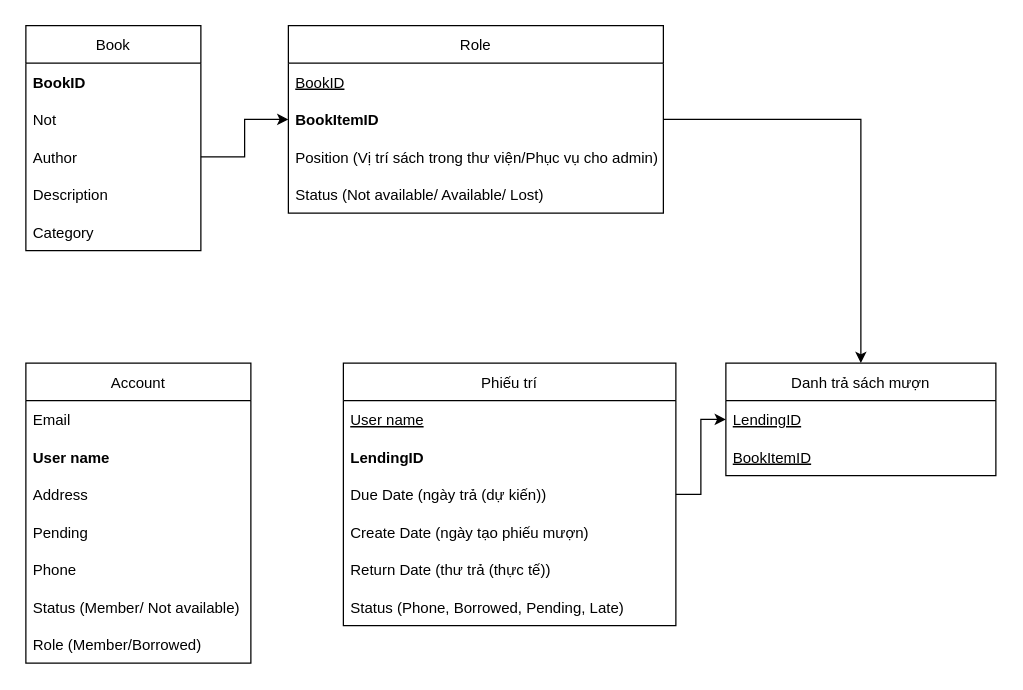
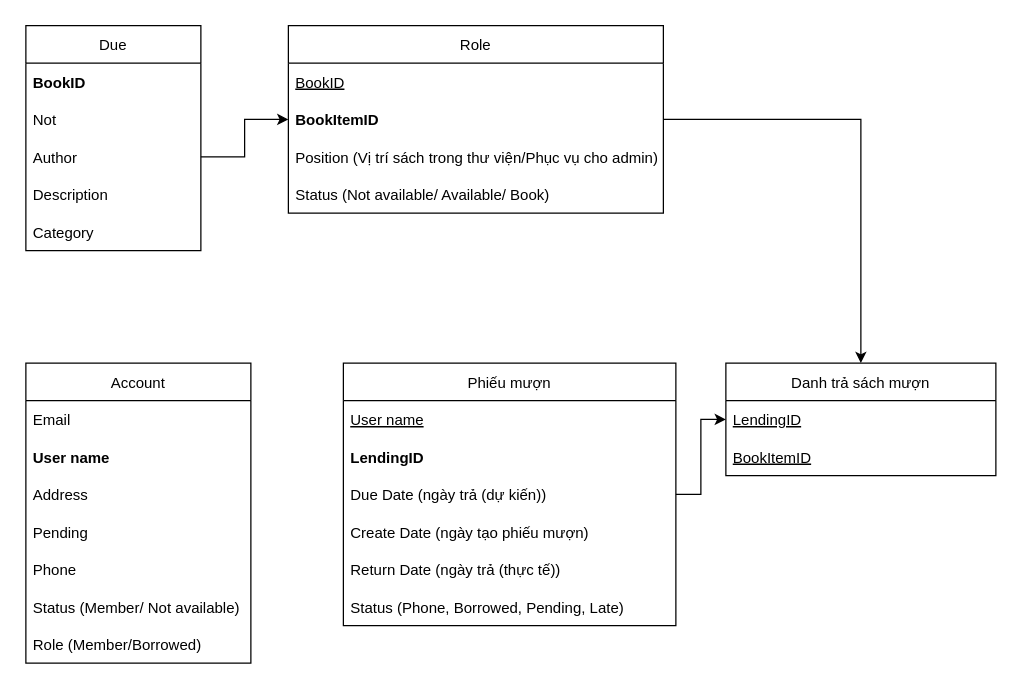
  <mxCell id="0" />
  <mxCell id="1" parent="0" />
- <mxCell id="2" value="Book" style="swimlane;fontStyle=0;childLayout=stackLayout;horizontal=1;startSize=30;horizontalStack=0;resizeParent=1;resizeParentMax=0;resizeLast=0;collapsible=1;marginBottom=0;" vertex="1" parent="1"><mxGeometry x="20" y="20" width="140" height="180" as="geometry" /></mxCell>
+ <mxCell id="2" value="Due" style="swimlane;fontStyle=0;childLayout=stackLayout;horizontal=1;startSize=30;horizontalStack=0;resizeParent=1;resizeParentMax=0;resizeLast=0;collapsible=1;marginBottom=0;" vertex="1" parent="1"><mxGeometry x="20" y="20" width="140" height="180" as="geometry" /></mxCell>
  <mxCell id="3" value="BookID" style="text;strokeColor=none;fillColor=none;align=left;verticalAlign=middle;spacingLeft=4;spacingRight=4;overflow=hidden;points=[[0,0.5],[1,0.5]];portConstraint=eastwest;rotatable=0;fontStyle=1" vertex="1" parent="2"><mxGeometry y="30" width="140" height="30" as="geometry" /></mxCell>
  <mxCell id="4" value="Not" style="text;strokeColor=none;fillColor=none;align=left;verticalAlign=middle;spacingLeft=4;spacingRight=4;overflow=hidden;points=[[0,0.5],[1,0.5]];portConstraint=eastwest;rotatable=0;" vertex="1" parent="2"><mxGeometry y="60" width="140" height="30" as="geometry" /></mxCell>
  <mxCell id="5" value="Author" style="text;strokeColor=none;fillColor=none;align=left;verticalAlign=middle;spacingLeft=4;spacingRight=4;overflow=hidden;points=[[0,0.5],[1,0.5]];portConstraint=eastwest;rotatable=0;" vertex="1" parent="2"><mxGeometry y="90" width="140" height="30" as="geometry" /></mxCell>
  <mxCell id="6" value="Description" style="text;strokeColor=none;fillColor=none;align=left;verticalAlign=middle;spacingLeft=4;spacingRight=4;overflow=hidden;points=[[0,0.5],[1,0.5]];portConstraint=eastwest;rotatable=0;" vertex="1" parent="2"><mxGeometry y="120" width="140" height="30" as="geometry" /></mxCell>
  <mxCell id="7" value="Category" style="text;strokeColor=none;fillColor=none;align=left;verticalAlign=middle;spacingLeft=4;spacingRight=4;overflow=hidden;points=[[0,0.5],[1,0.5]];portConstraint=eastwest;rotatable=0;" vertex="1" parent="2"><mxGeometry y="150" width="140" height="30" as="geometry" /></mxCell>
  <mxCell id="8" value="Role" style="swimlane;fontStyle=0;childLayout=stackLayout;horizontal=1;startSize=30;horizontalStack=0;resizeParent=1;resizeParentMax=0;resizeLast=0;collapsible=1;marginBottom=0;" vertex="1" parent="1"><mxGeometry x="230" y="20" width="300" height="150" as="geometry" /></mxCell>
  <mxCell id="9" value="BookID" style="text;strokeColor=none;fillColor=none;align=left;verticalAlign=middle;spacingLeft=4;spacingRight=4;overflow=hidden;points=[[0,0.5],[1,0.5]];portConstraint=eastwest;rotatable=0;fontStyle=4" vertex="1" parent="8"><mxGeometry y="30" width="300" height="30" as="geometry" /></mxCell>
  <mxCell id="10" value="BookItemID" style="text;strokeColor=none;fillColor=none;align=left;verticalAlign=middle;spacingLeft=4;spacingRight=4;overflow=hidden;points=[[0,0.5],[1,0.5]];portConstraint=eastwest;rotatable=0;fontStyle=1" vertex="1" parent="8"><mxGeometry y="60" width="300" height="30" as="geometry" /></mxCell>
  <mxCell id="11" value="Position (Vị trí sách trong thư viện/Phục vụ cho admin)" style="text;strokeColor=none;fillColor=none;align=left;verticalAlign=middle;spacingLeft=4;spacingRight=4;overflow=hidden;points=[[0,0.5],[1,0.5]];portConstraint=eastwest;rotatable=0;" vertex="1" parent="8"><mxGeometry y="90" width="300" height="30" as="geometry" /></mxCell>
- <mxCell id="12" value="Status (Not available/ Available/ Lost)" style="text;strokeColor=none;fillColor=none;align=left;verticalAlign=middle;spacingLeft=4;spacingRight=4;overflow=hidden;points=[[0,0.5],[1,0.5]];portConstraint=eastwest;rotatable=0;" vertex="1" parent="8"><mxGeometry y="120" width="300" height="30" as="geometry" /></mxCell>
+ <mxCell id="12" value="Status (Not available/ Available/ Book)" style="text;strokeColor=none;fillColor=none;align=left;verticalAlign=middle;spacingLeft=4;spacingRight=4;overflow=hidden;points=[[0,0.5],[1,0.5]];portConstraint=eastwest;rotatable=0;" vertex="1" parent="8"><mxGeometry y="120" width="300" height="30" as="geometry" /></mxCell>
  <mxCell id="13" value="Account" style="swimlane;fontStyle=0;childLayout=stackLayout;horizontal=1;startSize=30;horizontalStack=0;resizeParent=1;resizeParentMax=0;resizeLast=0;collapsible=1;marginBottom=0;" vertex="1" parent="1"><mxGeometry x="20" y="290" width="180" height="240" as="geometry" /></mxCell>
  <mxCell id="14" value="Email" style="text;strokeColor=none;fillColor=none;align=left;verticalAlign=middle;spacingLeft=4;spacingRight=4;overflow=hidden;points=[[0,0.5],[1,0.5]];portConstraint=eastwest;rotatable=0;" vertex="1" parent="13"><mxGeometry y="30" width="180" height="30" as="geometry" /></mxCell>
  <mxCell id="15" value="User name" style="text;strokeColor=none;fillColor=none;align=left;verticalAlign=middle;spacingLeft=4;spacingRight=4;overflow=hidden;points=[[0,0.5],[1,0.5]];portConstraint=eastwest;rotatable=0;fontStyle=1" vertex="1" parent="13"><mxGeometry y="60" width="180" height="30" as="geometry" /></mxCell>
  <mxCell id="16" value="Address" style="text;strokeColor=none;fillColor=none;align=left;verticalAlign=middle;spacingLeft=4;spacingRight=4;overflow=hidden;points=[[0,0.5],[1,0.5]];portConstraint=eastwest;rotatable=0;" vertex="1" parent="13"><mxGeometry y="90" width="180" height="30" as="geometry" /></mxCell>
  <mxCell id="17" value="Pending" style="text;strokeColor=none;fillColor=none;align=left;verticalAlign=middle;spacingLeft=4;spacingRight=4;overflow=hidden;points=[[0,0.5],[1,0.5]];portConstraint=eastwest;rotatable=0;" vertex="1" parent="13"><mxGeometry y="120" width="180" height="30" as="geometry" /></mxCell>
  <mxCell id="18" value="Phone" style="text;strokeColor=none;fillColor=none;align=left;verticalAlign=middle;spacingLeft=4;spacingRight=4;overflow=hidden;points=[[0,0.5],[1,0.5]];portConstraint=eastwest;rotatable=0;" vertex="1" parent="13"><mxGeometry y="150" width="180" height="30" as="geometry" /></mxCell>
  <mxCell id="19" value="Status (Member/ Not available)" style="text;strokeColor=none;fillColor=none;align=left;verticalAlign=middle;spacingLeft=4;spacingRight=4;overflow=hidden;points=[[0,0.5],[1,0.5]];portConstraint=eastwest;rotatable=0;" vertex="1" parent="13"><mxGeometry y="180" width="180" height="30" as="geometry" /></mxCell>
  <mxCell id="20" value="Role (Member/Borrowed)" style="text;strokeColor=none;fillColor=none;align=left;verticalAlign=middle;spacingLeft=4;spacingRight=4;overflow=hidden;points=[[0,0.5],[1,0.5]];portConstraint=eastwest;rotatable=0;" vertex="1" parent="13"><mxGeometry y="210" width="180" height="30" as="geometry" /></mxCell>
- <mxCell id="21" value="Phiếu trí" style="swimlane;fontStyle=0;childLayout=stackLayout;horizontal=1;startSize=30;horizontalStack=0;resizeParent=1;resizeParentMax=0;resizeLast=0;collapsible=1;marginBottom=0;" vertex="1" parent="1"><mxGeometry x="274" y="290" width="266" height="210" as="geometry" /></mxCell>
+ <mxCell id="21" value="Phiếu mượn" style="swimlane;fontStyle=0;childLayout=stackLayout;horizontal=1;startSize=30;horizontalStack=0;resizeParent=1;resizeParentMax=0;resizeLast=0;collapsible=1;marginBottom=0;" vertex="1" parent="1"><mxGeometry x="274" y="290" width="266" height="210" as="geometry" /></mxCell>
  <mxCell id="22" value="User name" style="text;strokeColor=none;fillColor=none;align=left;verticalAlign=middle;spacingLeft=4;spacingRight=4;overflow=hidden;points=[[0,0.5],[1,0.5]];portConstraint=eastwest;rotatable=0;fontStyle=4" vertex="1" parent="21"><mxGeometry y="30" width="266" height="30" as="geometry" /></mxCell>
  <mxCell id="23" value="LendingID" style="text;strokeColor=none;fillColor=none;align=left;verticalAlign=middle;spacingLeft=4;spacingRight=4;overflow=hidden;points=[[0,0.5],[1,0.5]];portConstraint=eastwest;rotatable=0;fontStyle=1" vertex="1" parent="21"><mxGeometry y="60" width="266" height="30" as="geometry" /></mxCell>
  <mxCell id="24" value="Due Date (ngày trả (dự kiến))" style="text;strokeColor=none;fillColor=none;align=left;verticalAlign=middle;spacingLeft=4;spacingRight=4;overflow=hidden;points=[[0,0.5],[1,0.5]];portConstraint=eastwest;rotatable=0;" vertex="1" parent="21"><mxGeometry y="90" width="266" height="30" as="geometry" /></mxCell>
  <mxCell id="25" value="Create Date (ngày tạo phiếu mượn)" style="text;strokeColor=none;fillColor=none;align=left;verticalAlign=middle;spacingLeft=4;spacingRight=4;overflow=hidden;points=[[0,0.5],[1,0.5]];portConstraint=eastwest;rotatable=0;" vertex="1" parent="21"><mxGeometry y="120" width="266" height="30" as="geometry" /></mxCell>
- <mxCell id="26" value="Return Date (thư trả (thực tế))" style="text;strokeColor=none;fillColor=none;align=left;verticalAlign=middle;spacingLeft=4;spacingRight=4;overflow=hidden;points=[[0,0.5],[1,0.5]];portConstraint=eastwest;rotatable=0;" vertex="1" parent="21"><mxGeometry y="150" width="266" height="30" as="geometry" /></mxCell>
+ <mxCell id="26" value="Return Date (ngày trả (thực tế))" style="text;strokeColor=none;fillColor=none;align=left;verticalAlign=middle;spacingLeft=4;spacingRight=4;overflow=hidden;points=[[0,0.5],[1,0.5]];portConstraint=eastwest;rotatable=0;" vertex="1" parent="21"><mxGeometry y="150" width="266" height="30" as="geometry" /></mxCell>
  <mxCell id="27" value="Status (Phone, Borrowed, Pending, Late)" style="text;strokeColor=none;fillColor=none;align=left;verticalAlign=middle;spacingLeft=4;spacingRight=4;overflow=hidden;points=[[0,0.5],[1,0.5]];portConstraint=eastwest;rotatable=0;" vertex="1" parent="21"><mxGeometry y="180" width="266" height="30" as="geometry" /></mxCell>
  <mxCell id="28" value="Danh trả sách mượn" style="swimlane;fontStyle=0;childLayout=stackLayout;horizontal=1;startSize=30;horizontalStack=0;resizeParent=1;resizeParentMax=0;resizeLast=0;collapsible=1;marginBottom=0;" vertex="1" parent="1"><mxGeometry x="580" y="290" width="216" height="90" as="geometry" /></mxCell>
  <mxCell id="29" value="LendingID" style="text;strokeColor=none;fillColor=none;align=left;verticalAlign=middle;spacingLeft=4;spacingRight=4;overflow=hidden;points=[[0,0.5],[1,0.5]];portConstraint=eastwest;rotatable=0;fontStyle=4" vertex="1" parent="28"><mxGeometry y="30" width="216" height="30" as="geometry" /></mxCell>
  <mxCell id="30" value="BookItemID" style="text;strokeColor=none;fillColor=none;align=left;verticalAlign=middle;spacingLeft=4;spacingRight=4;overflow=hidden;points=[[0,0.5],[1,0.5]];portConstraint=eastwest;rotatable=0;fontStyle=4" vertex="1" parent="28"><mxGeometry y="60" width="216" height="30" as="geometry" /></mxCell>
  <mxCell id="31" style="edgeStyle=orthogonalEdgeStyle;rounded=0;orthogonalLoop=1;jettySize=auto;html=1;" edge="1" parent="1" source="5" target="10"><mxGeometry relative="1" as="geometry" /></mxCell>
  <mxCell id="32" style="edgeStyle=orthogonalEdgeStyle;rounded=0;orthogonalLoop=1;jettySize=auto;html=1;entryX=0.5;entryY=0;entryDx=0;entryDy=0;" edge="1" parent="1" source="10" target="28"><mxGeometry relative="1" as="geometry" /></mxCell>
  <mxCell id="33" style="edgeStyle=orthogonalEdgeStyle;rounded=0;orthogonalLoop=1;jettySize=auto;html=1;entryX=0;entryY=0.5;entryDx=0;entryDy=0;" edge="1" parent="1" source="24" target="29"><mxGeometry relative="1" as="geometry" /></mxCell>
